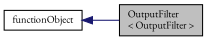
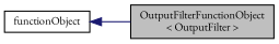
  digraph {
    rankdir=LR
    fontname="EB Garamond"
    node [color=black fontname="EB Garamond" fontsize=10 shape=record]
-   n1 [fillcolor=grey75 fontcolor=black height=0.2 label="OutputFilter\l\< OutputFilter \>" style=filled width=0.4]
+   n1 [fillcolor=grey75 fontcolor=black height=0.2 label="OutputFilterFunctionObject\l\< OutputFilter \>" style=filled width=0.4]
    n2 [height=0.2 label=functionObject width=0.4]
    n2 -> n1 [color=midnightblue dir=back fontname="EB Garamond" fontsize=10 labelfontname=Helvetica labelfontsize=10 style=solid]
  }
